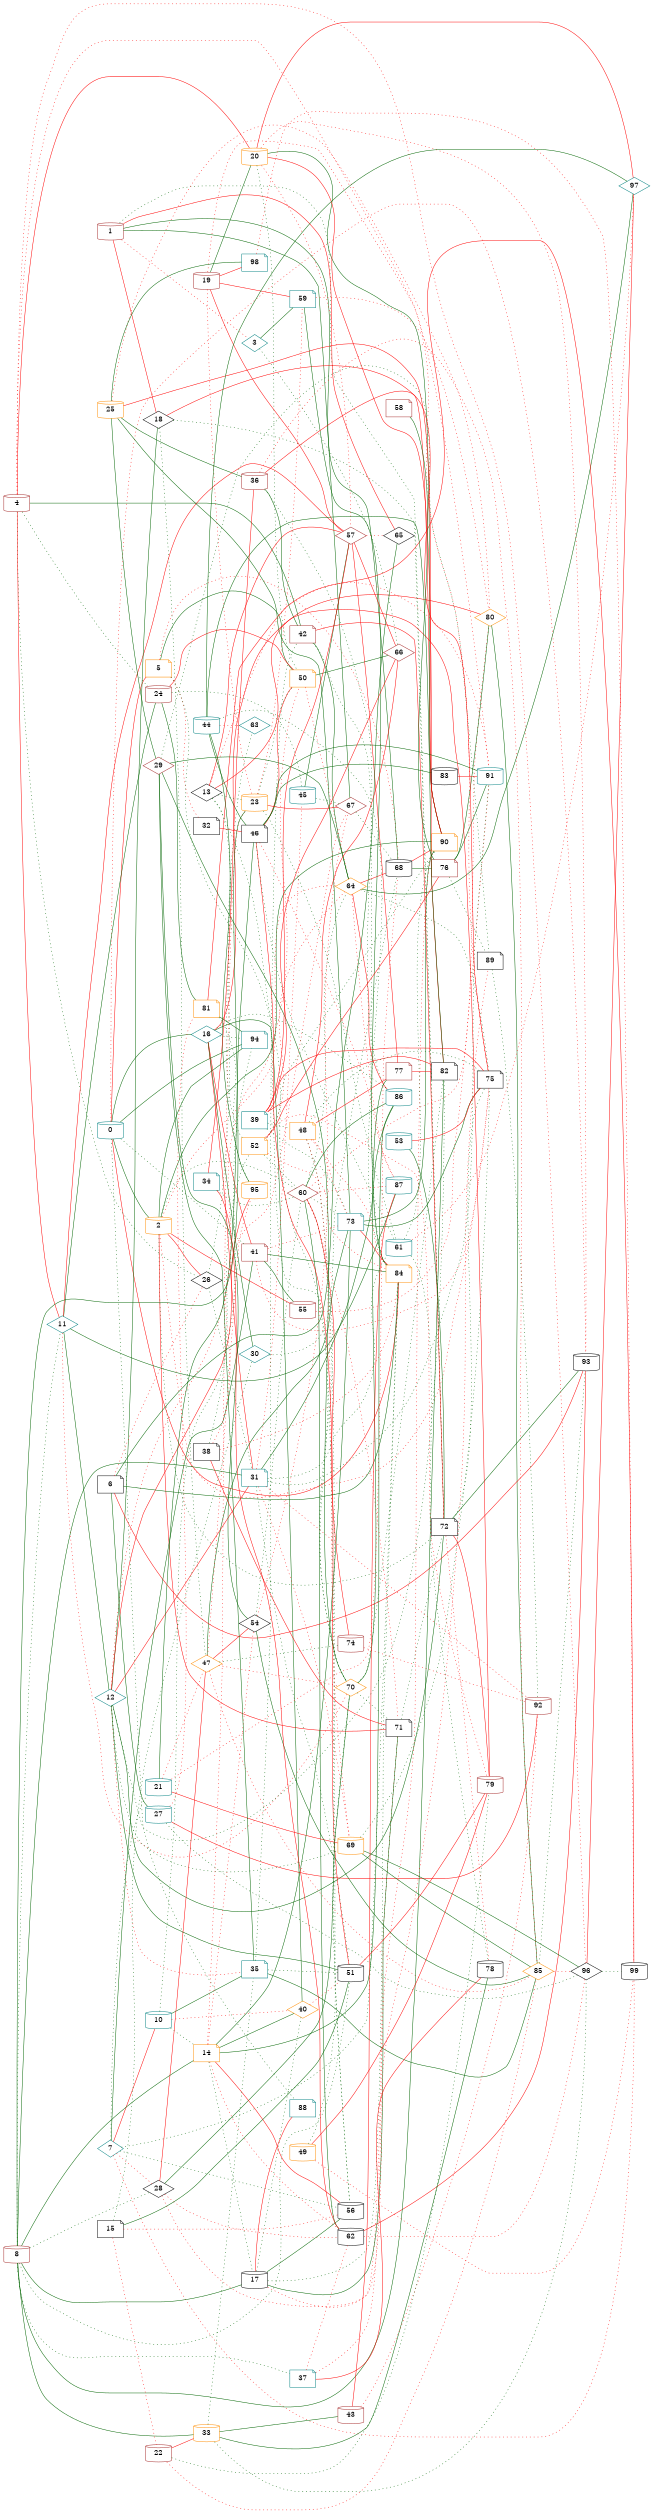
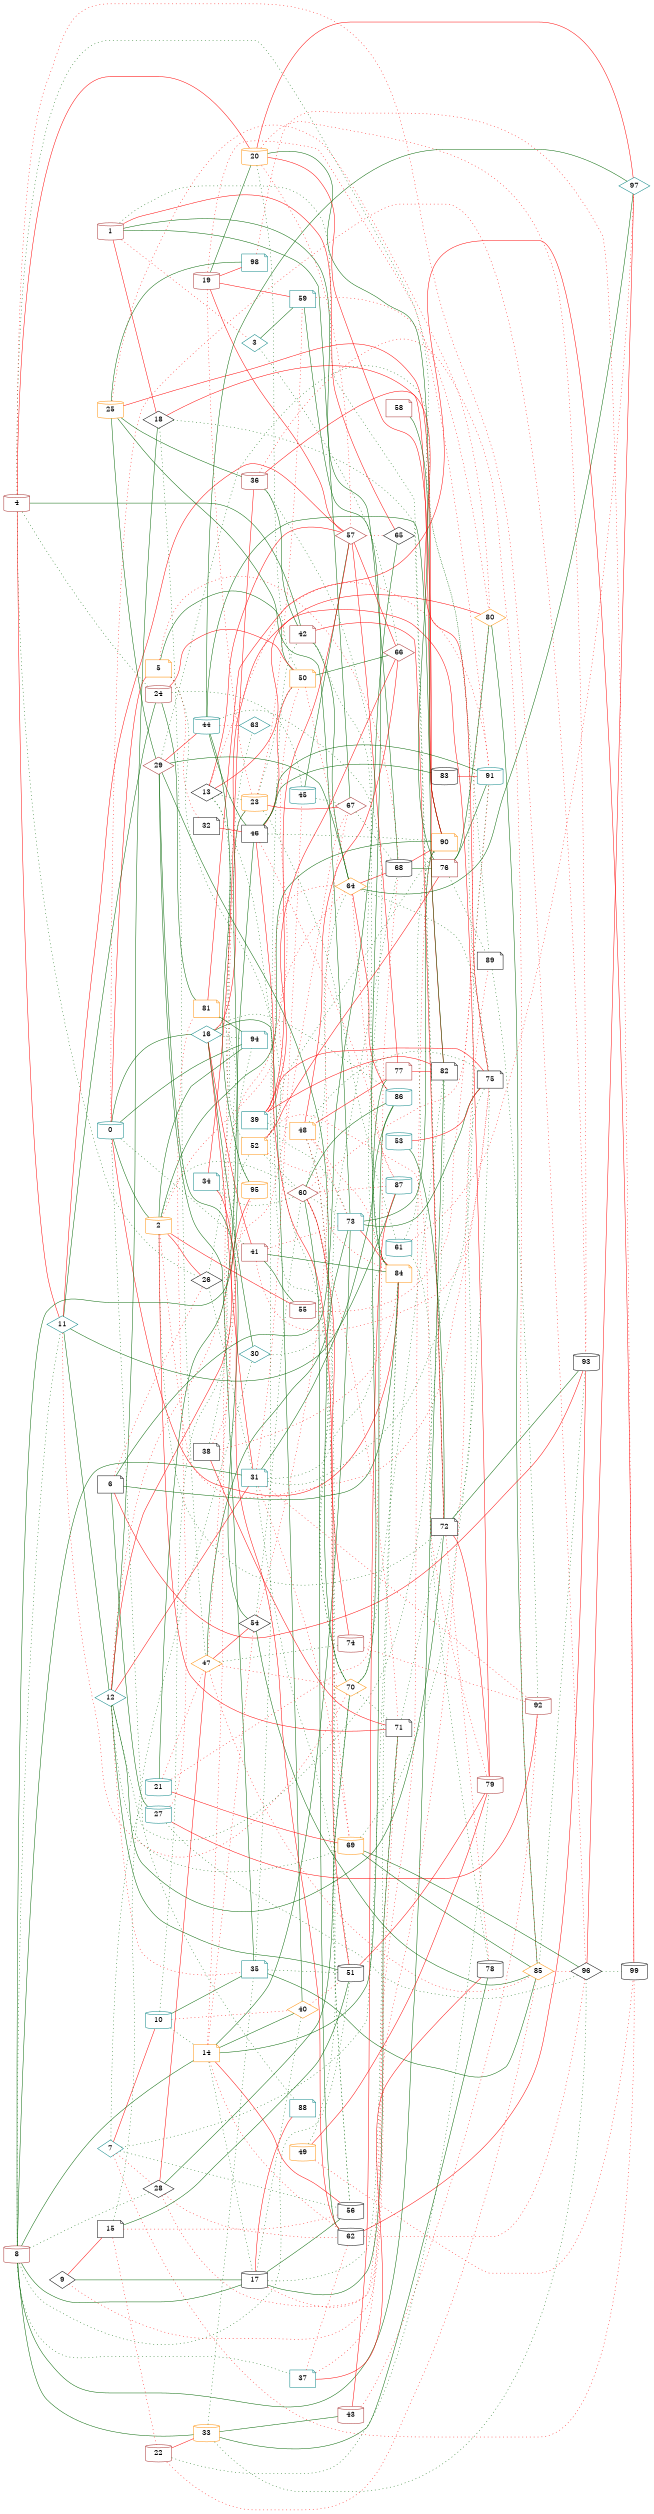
  strict graph {
    rankdir=LR
    node [color=teal shape=cylinder]
    edge [color=darkgreen is_available=True prob=1.0 style=dotted]
    2 [color=darkorange]
    0
    5 [color=darkorange shape=note]
    16 [shape=diamond]
    41 [color=brown shape=note]
    84 [color=darkorange shape=note]
    88 [shape=note]
    93 [color=black]
    94 [shape=note]
    72 [color=black shape=note]
    26 [color=black shape=diamond]
    55 [color=brown]
    60 [color=brown shape=diamond]
    64 [color=darkorange shape=diamond]
    71 [color=black shape=note]
    75 [color=black shape=note]
    90 [color=darkorange shape=note]
    68 [color=black]
    32 [color=black shape=note]
    50 [color=darkorange shape=note]
    70 [color=darkorange shape=diamond]
    31 [shape=note]
    40 [color=darkorange shape=diamond]
    86
    30 [shape=diamond]
    80 [color=darkorange shape=diamond]
    73 [shape=note]
    1 [color=brown]
    3 [shape=diamond]
    18 [color=black shape=diamond]
    65 [color=black shape=diamond]
    67 [color=brown shape=diamond]
    59 [shape=note]
    66 [color=brown shape=diamond]
    47 [color=darkorange shape=diamond]
    76 [color=brown shape=note]
    79 [color=brown]
    78 [color=black]
    63 [shape=diamond]
    91
    87
    62 [color=black]
    74 [color=brown]
    97 [shape=diamond]
    4 [color=brown]
    11 [shape=diamond]
    20 [color=darkorange]
    24 [color=brown]
    42 [color=brown shape=note]
    96 [color=black shape=diamond]
    12 [shape=diamond]
    57 [color=brown shape=diamond]
    82 [color=black shape=note]
    45
    81 [color=darkorange shape=note]
    99 [color=black]
    46 [color=black shape=note]
    77 [color=brown shape=note]
    6 [color=black shape=note]
    27
    92 [color=brown]
    7 [shape=diamond]
    10
    21
    28 [color=black shape=diamond]
    56 [color=black]
    14 [color=darkorange shape=note]
    35 [shape=note]
    69 [color=darkorange]
    8 [color=brown]
    17 [color=black]
    23 [color=darkorange]
    33 [color=darkorange]
    37 [shape=note]
    51 [color=black]
    54 [color=black shape=diamond]
    89 [color=black shape=note]
    61
    43 [color=brown]
+   9 [color=black shape=diamond]
    15 [color=black shape=note]
    22 [color=brown]
    85 [color=darkorange shape=diamond]
    95 [color=darkorange]
    13 [color=black shape=diamond]
    52 [color=darkorange shape=note]
    19 [color=brown]
    98 [shape=note]
    83 [color=black]
    25 [color=darkorange]
    29 [color=brown shape=diamond]
    36 [color=brown]
    44
    34 [shape=note]
    38 [color=black shape=note]
    39 [shape=note]
    48 [color=darkorange shape=note]
    49 [color=darkorange]
    53
    58 [color=brown shape=note]
    2 -- 94 [prob=0.121195540046 style=solid]
    2 -- 72 [prob=0.591939297002]
    2 -- 26 [color=red style=solid]
    2 -- 55 [color=red prob=0.362941888072 style=solid]
    2 -- 60 [prob=0.897829907422]
    2 -- 64 [color=red prob=0.907839366881]
    2 -- 71 [color=red prob=0.734851052444 style=solid]
    2 -- 75 [color=red prob=0.499445583154]
    2 -- 90 [prob=0.897030087489 style=solid]
    0 -- 2 [style=solid]
    0 -- 5 [color=red prob=0.868431411568 style=solid]
    0 -- 16 [style=solid]
    0 -- 41 [prob=0.0506971758386]
    0 -- 84 [color=red prob=0.0545721348068 style=solid]
    0 -- 88
    0 -- 93 [color=red prob=0.204951781461]
    0 -- 94 [prob=0.286600959258 style=solid]
    5 -- 68 [color=red]
    5 -- 32 [color=red prob=0.6497819881]
    5 -- 50 [style=solid]
    5 -- 70
    16 -- 41 [color=red style=solid]
    16 -- 94 [prob=0.107687601305]
    16 -- 31 [color=red prob=0.47490663036 style=solid]
    16 -- 40 [prob=0.426236031099 style=solid]
    16 -- 86 [prob=0.752631372837]
    16 -- 30 [style=solid]
    16 -- 80 [color=red style=solid]
    41 -- 84 [prob=0.93446656894 style=solid]
    41 -- 55 [prob=0.920030023956 style=solid]
    41 -- 75 [color=red prob=0.444408392568]
    41 -- 73 [color=red prob=0.541584213183]
    72 -- 93 [style=solid]
    72 -- 75 [prob=0.696186121986]
    72 -- 79 [color=red style=solid]
    72 -- 78 [color=red prob=0.471969873109]
    26 -- 31 [prob=0.679756440146]
    26 -- 63 [prob=0.917795488577]
    55 -- 91 [color=red]
    60 -- 64 [prob=0.240781053869]
    60 -- 71 [color=red prob=0.864150811992]
    60 -- 70 [prob=0.824288789617]
    60 -- 86 [prob=0.919467667566 style=solid]
    60 -- 80 [color=red prob=0.830587898983]
    60 -- 73 [prob=0.557967186447]
    60 -- 87 [color=red prob=0.933886682291]
    60 -- 62 [prob=0.860394968108 style=solid]
    60 -- 74 [color=red prob=0.894705609585 style=solid]
    64 -- 75 [prob=0.541483149946]
    64 -- 68 [color=red prob=0.54957980285 style=solid]
    64 -- 86 [color=red prob=0.283024673207 style=solid]
    64 -- 87 [color=red prob=0.627904296937]
    64 -- 97 [prob=0.0289900669135 style=solid]
    71 -- 72 [prob=0.0800144716551]
    68 -- 90 [color=red prob=0.710309679308 style=solid]
    68 -- 76 [style=solid]
    32 -- 46 [color=red prob=0.495575861939 style=solid]
    50 -- 64 [color=red]
    50 -- 66 [prob=0.394746100873 style=solid]
    70 -- 71 [prob=0.055614762411]
    70 -- 82 [prob=0.0957399066306]
    70 -- 77 [prob=0.090666717469 style=solid]
    31 -- 86 [prob=0.666547951566 style=solid]
    31 -- 91 [prob=0.28677932989]
    31 -- 45 [color=red prob=0.486615794583]
    31 -- 92 [color=red prob=0.0445010822494]
    31 -- 69 [color=red prob=0.139755458631]
    31 -- 51 [prob=0.80173368601]
    31 -- 61 [prob=0.383419102553]
    40 -- 51 [color=red prob=0.818899317069]
    30 -- 68
    80 -- 85 [prob=0.0328070430033 style=solid]
    73 -- 84 [color=red prob=0.365012736797 style=solid]
    73 -- 75 [prob=0.407415352636 style=solid]
    73 -- 90 [prob=0.0778229701134 style=solid]
    1 -- 72 [prob=0.346407543508]
    1 -- 68 [prob=0.989589337742 style=solid]
    1 -- 3 [color=red prob=0.963307816568]
    1 -- 18 [color=red prob=0.470178674906 style=solid]
    1 -- 65 [color=red prob=0.341136499746 style=solid]
    1 -- 67 [style=solid]
    3 -- 59 [prob=0.413231899002 style=solid]
    3 -- 66 [prob=0.940559532551]
    18 -- 72 [prob=0.024186264155]
    18 -- 90 [color=red prob=0.545561458444 style=solid]
    18 -- 47
    67 -- 68
    59 -- 84 [prob=0.971668821498 style=solid]
    59 -- 80 [color=red prob=0.266540451404]
    47 -- 70 [color=red]
    47 -- 73 [style=solid]
    47 -- 74 [prob=0.126024399768]
    47 -- 54 [color=red prob=0.169411813992 style=solid]
    47 -- 85 [color=red]
    47 -- 95 [color=red]
    76 -- 80 [prob=0.695258198501 style=solid]
    76 -- 91 [prob=0.190095183479 style=solid]
    76 -- 89
    62 -- 93 [color=red prob=0.867801364446 style=solid]
    62 -- 96 [color=red prob=0.417135924326]
    74 -- 92 [color=red prob=0.185969059753]
    4 -- 26 [prob=0.195544335317]
-   4 -- 75 [color=red prob=0.415336342848]
+   4 -- 75 [prob=0.415336342848]
    4 -- 11 [color=red style=solid]
    4 -- 20 [color=red prob=0.222599148501 style=solid]
    4 -- 24 [prob=0.038846544305]
    4 -- 42 [prob=0.573407655257 style=solid]
    4 -- 96 [color=red prob=0.837297687384]
    11 -- 70 [color=red]
    11 -- 87 [style=solid]
    11 -- 24 [prob=0.0931017816533 style=solid]
    11 -- 12 [style=solid]
    11 -- 57 [color=red prob=0.193273383888 style=solid]
    20 -- 93 [color=red]
    20 -- 90 [prob=0.300799658594 style=solid]
    20 -- 50 [prob=0.741074803076]
    20 -- 97 [color=red prob=0.0830192879264 style=solid]
    20 -- 57 [color=red prob=0.823976986309]
    20 -- 82 [color=red prob=0.108148602622 style=solid]
    24 -- 50 [color=red prob=0.494825015164 style=solid]
    24 -- 45 [prob=0.605118864446]
    24 -- 81 [prob=0.795359716746 style=solid]
    42 -- 84 [prob=0.896763037815]
    42 -- 72 [color=red prob=0.536677665425 style=solid]
    42 -- 64 [prob=0.488929282752 style=solid]
    96 -- 97 [color=red style=solid]
    96 -- 99 [prob=0.26766385669]
    12 -- 72 [style=solid]
    12 -- 50 [color=red]
    12 -- 31 [color=red prob=0.0107351017182 style=solid]
    12 -- 18 [prob=0.886320873545 style=solid]
    12 -- 82 [prob=0.925111139397]
    12 -- 35 [color=red prob=0.360692820027]
    12 -- 69 [prob=0.0548112495368]
    12 -- 51 [prob=0.851905525997 style=solid]
    12 -- 95 [color=red style=solid]
    57 -- 65 [color=red]
    57 -- 66 [color=red prob=0.340544692462 style=solid]
    57 -- 77 [color=red prob=0.489290524517 style=solid]
    45 -- 67 [prob=0.310455336628]
    45 -- 57 [prob=0.322868335511 style=solid]
    81 -- 94 [style=solid]
    81 -- 99 [color=red prob=0.987348805601 style=solid]
    81 -- 95
    46 -- 50 [color=red style=solid]
    46 -- 91 [prob=0.107834220846 style=solid]
    46 -- 87 [color=red]
    46 -- 51 [color=red style=solid]
-   46 -- 61 [prob=0.527877639079]
+   46 -- 90 [prob=0.527877639079]
    46 -- 83 [prob=0.193004727178 style=solid]
    77 -- 82 [color=red prob=0.282023672824 style=solid]
    6 -- 84 [prob=0.220533362136 style=solid]
    6 -- 93 [color=red style=solid]
    6 -- 26 [color=red prob=0.373982156242]
    6 -- 65 [prob=0.109335192312 style=solid]
    6 -- 27 [prob=0.776980194045 style=solid]
    27 -- 96 [prob=0.152342230811]
    27 -- 81 [color=red prob=0.621014481755]
    27 -- 92 [color=red prob=0.480439680464 style=solid]
-   7 -- 41 [style=solid]
    7 -- 84
    7 -- 99 [color=red prob=0.659023436694]
    7 -- 10 [color=red prob=0.639972454555 style=solid]
    7 -- 21
    7 -- 28 [color=red prob=0.997676942295]
    7 -- 56 [prob=0.896778832956]
    10 -- 94 [prob=0.39599834698]
    10 -- 40 [color=red prob=0.175906648088]
    10 -- 14
    10 -- 35 [prob=0.382272443617 style=solid]
    21 -- 68 [color=red prob=0.761324416056]
    21 -- 47 [color=red]
    21 -- 46 [prob=0.484875737836 style=solid]
    21 -- 69 [color=red prob=0.583876104374 style=solid]
    28 -- 71 [color=red prob=0.272981632823]
    28 -- 70 [prob=0.408482321868 style=solid]
    28 -- 47 [color=red prob=0.781261526329 style=solid]
    28 -- 62 [color=red prob=0.389372343841]
    14 -- 40 [prob=0.0128480368104 style=solid]
    14 -- 86 [prob=0.557993879483 style=solid]
    14 -- 73 [prob=0.876780306847 style=solid]
    14 -- 62 [color=red]
    14 -- 56 [color=red prob=0.883999653564 style=solid]
    14 -- 17
    14 -- 23 [color=red]
    14 -- 54 [color=red prob=0.755749081831]
    35 -- 42 [prob=0.166270750137]
    35 -- 51 [prob=0.0920744907242]
    35 -- 85 [style=solid]
    69 -- 75
    69 -- 96 [prob=0.324897828524 style=solid]
    69 -- 85 [prob=0.957151804571 style=solid]
    8 -- 31 [style=solid]
    8 -- 11 [prob=0.880607177563]
    8 -- 82 [style=solid]
    8 -- 28 [prob=0.151084145345]
    8 -- 14 [prob=0.815753604512 style=solid]
    8 -- 17 [prob=0.572246894554 style=solid]
    8 -- 23 [prob=0.171884835543 style=solid]
    8 -- 33 [prob=0.00376006255896 style=solid]
    8 -- 37 [prob=0.759673610408]
    8 -- 51 [prob=0.850968723395]
    17 -- 84 [prob=0.169078271293]
    17 -- 88 [color=red prob=0.50715823571 style=solid]
    17 -- 71 [prob=0.852872621155 style=solid]
    17 -- 40 [prob=0.366426303036]
    17 -- 56 [prob=0.229839900723 style=solid]
    17 -- 89 [color=red]
    23 -- 50
    23 -- 67 [color=red prob=0.52524240478 style=solid]
    23 -- 59 [color=red prob=0.647992514667]
    23 -- 61 [prob=0.494026219351]
    33 -- 78 [prob=0.987166989794 style=solid]
    33 -- 96 [prob=0.321092821047]
    33 -- 35 [prob=0.170825201565]
    33 -- 43 [prob=0.224018636647 style=solid]
    37 -- 90 [color=red prob=0.181525395436]
    37 -- 78 [color=red style=solid]
    37 -- 62 [color=red prob=0.0127477727482]
    51 -- 79 [color=red prob=0.60278991145 style=solid]
    54 -- 60 [prob=0.0964969081859]
    54 -- 67 [color=red prob=0.171177836855]
    54 -- 85 [prob=0.426894938493 style=solid]
    89 -- 92 [prob=0.0649874512391]
    61 -- 90 [prob=0.494897822579]
    61 -- 78
    61 -- 97 [color=red prob=0.993719381685]
    43 -- 87 [color=red prob=0.324857111798 style=solid]
    43 -- 92 [color=red prob=0.0802965963827]
+   9 -- 71 [color=red prob=0.219034617986]
+   9 -- 17 [style=solid]
+   9 -- 15 [color=red style=solid]
    15 -- 30
    15 -- 56 [color=red]
    15 -- 51 [prob=0.320627533231 style=solid]
    15 -- 22 [color=red prob=0.623658540065]
    22 -- 79 [prob=0.882084072915]
    22 -- 33 [color=red prob=0.83190310023 style=solid]
    22 -- 85 [color=red prob=0.947521186551]
    85 -- 93 [prob=0.908306022416]
    85 -- 96 [color=red prob=0.528128161122]
    13 -- 79 [color=red prob=0.267273223071 style=solid]
    13 -- 91 [color=red prob=0.315496500524]
    13 -- 57 [color=red style=solid]
    13 -- 56
    13 -- 23
    13 -- 52 [prob=0.575696893907]
    52 -- 84 [color=red prob=0.0163794654939]
    52 -- 60 [prob=0.66728080634]
    52 -- 64 [color=red prob=0.809892012561]
    52 -- 90
    52 -- 76 [color=red prob=0.146324298269 style=solid]
    52 -- 79 [color=red prob=0.116266438782]
    19 -- 59 [color=red style=solid]
    19 -- 91 [color=red prob=0.0912747394893]
    19 -- 20 [prob=0.140721469589 style=solid]
    19 -- 57 [color=red prob=0.284187758648 style=solid]
    19 -- 23 [color=red prob=0.541781341765]
    19 -- 98 [color=red prob=0.432628214019 style=solid]
    98 -- 99 [color=red prob=0.418661620273]
    83 -- 91 [color=red prob=0.700985442905 style=solid]
    25 -- 90 [color=red prob=0.653004273392 style=solid]
    25 -- 80 [color=red]
    25 -- 73 [prob=0.238297599792 style=solid]
    25 -- 98 [prob=0.65027640767 style=solid]
    25 -- 29 [prob=0.244542214507 style=solid]
    25 -- 36 [prob=0.229550280168 style=solid]
    29 -- 64 [prob=0.225281015522 style=solid]
    29 -- 70 [prob=0.097533879689 style=solid]
    29 -- 35 [style=solid]
    29 -- 54 [prob=0.609954528009 style=solid]
    29 -- 89 [prob=0.973441150852]
+   29 -- 44 [color=red prob=0.177505857934 style=solid]
    36 -- 75 [color=red prob=0.379999958583 style=solid]
    36 -- 86
    36 -- 42 [style=solid]
    36 -- 85 [color=red]
    44 -- 84
    44 -- 63 [color=red prob=0.061616975244]
    44 -- 97 [prob=0.494713942979 style=solid]
    44 -- 82 [prob=0.357516682288 style=solid]
    44 -- 46 [prob=0.545676007333 style=solid]
    44 -- 95 [prob=0.905004679262 style=solid]
    34 -- 60 [prob=0.869673049192]
    34 -- 62 [color=red style=solid]
    34 -- 36 [color=red prob=0.823852102242 style=solid]
    38 -- 84 [color=red prob=0.534295346383]
    38 -- 71 [color=red prob=0.153605350987 style=solid]
    38 -- 67 [color=red prob=0.653206174362]
    38 -- 52 [prob=0.99706847378]
    39 -- 75 [color=red prob=0.721123857095 style=solid]
    39 -- 73 [prob=0.597718275779]
    39 -- 66 [color=red prob=0.00633474230063 style=solid]
    39 -- 57 [color=red prob=0.82936164807 style=solid]
    39 -- 82 [color=red prob=0.519732323559 style=solid]
    39 -- 48
    48 -- 84 [color=red]
    48 -- 75 [prob=0.453239192172]
    48 -- 73 [color=red]
    48 -- 66 [color=red prob=0.738115310768 style=solid]
    48 -- 77 [color=red prob=0.156805817589 style=solid]
    48 -- 56 [prob=0.926932906505]
    48 -- 69 [color=red prob=0.694480677873]
    49 -- 70 [prob=0.670039730917]
    49 -- 79 [color=red style=solid]
    49 -- 99 [color=red prob=0.350810461556]
    53 -- 72 [style=solid]
    53 -- 75 [color=red prob=0.607639717478 style=solid]
    58 -- 76 [prob=0.623814162473 style=solid]
  }
